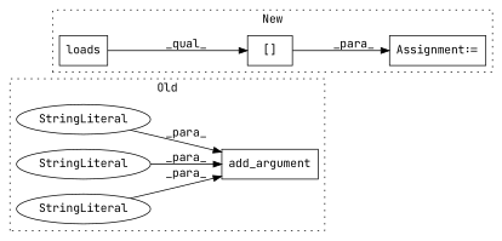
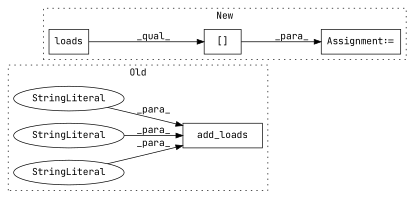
  digraph {
    rankdir=LR
    fontname="JetBrains Mono"
    node [a=45 shape=box fontname="JetBrains Mono"]
    edge [fontname="JetBrains Mono"]
-   n1 [a=32 l="13,1" label=add_argument s="6117,6199"]
+   n1 [a=32 l="13,1" label=add_loads s="6117,6199"]
    n2 [l=9 label=StringLiteral s=6130 shape=ellipse]
    n3 [l=12 label=StringLiteral s=6187 shape=ellipse]
    n4 [l=46 label=StringLiteral s=6140 shape=ellipse]
    n5 [a=32 l="6,1" label=loads s="6366,6381"]
    n6 [a=7 l=1 label="Assignment:=" s=6360]
    n7 [a=2 l="22,1" label="[]" s="6361,6391"]
    subgraph cluster_1 {
      label=Old
      style=dotted
      n1
      n2
      n3
      n4
    }
    subgraph cluster_2 {
      label=New
      style=dotted
      n5
      n6
      n7
    }
    n2 -> n1 [label=_para_]
    n3 -> n1 [label=_para_]
    n4 -> n1 [label=_para_]
    n5 -> n7 [label=_qual_]
    n7 -> n6 [label=_para_]
  }
